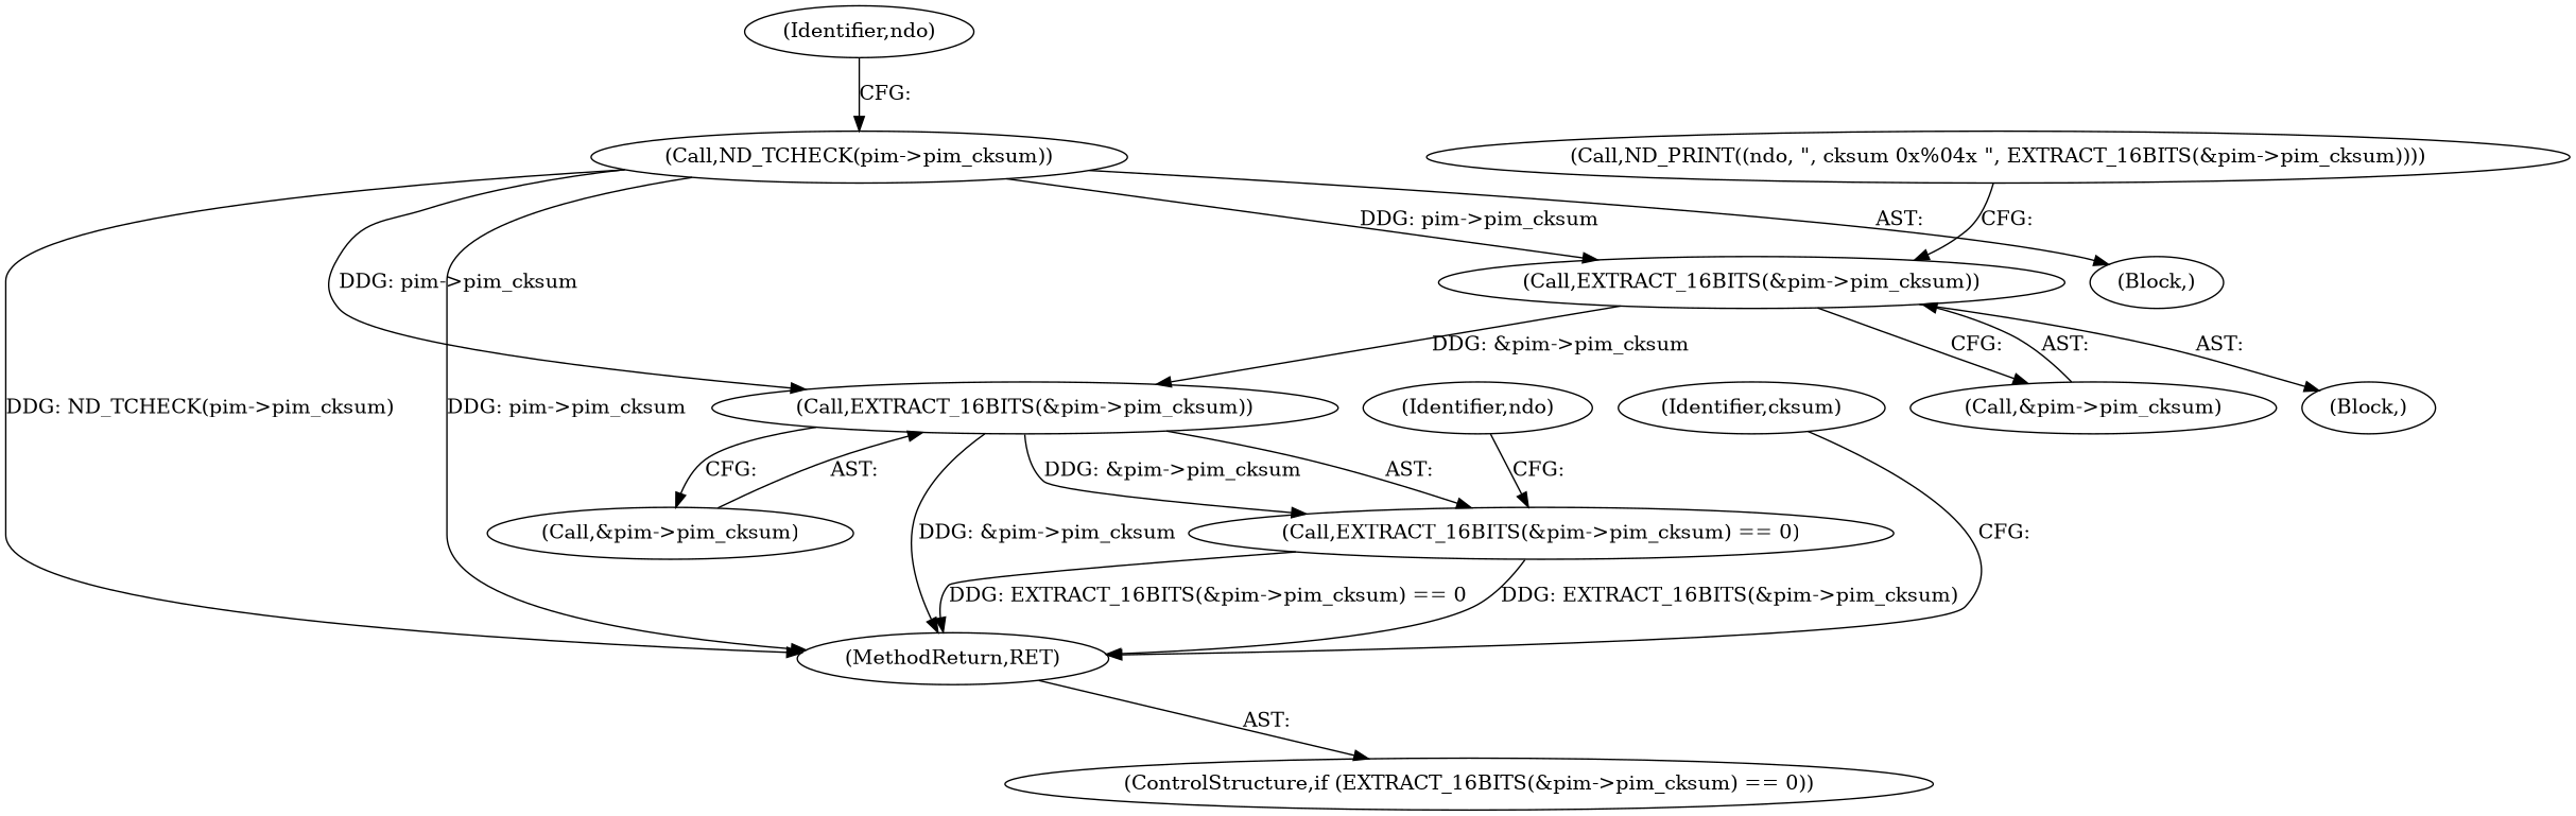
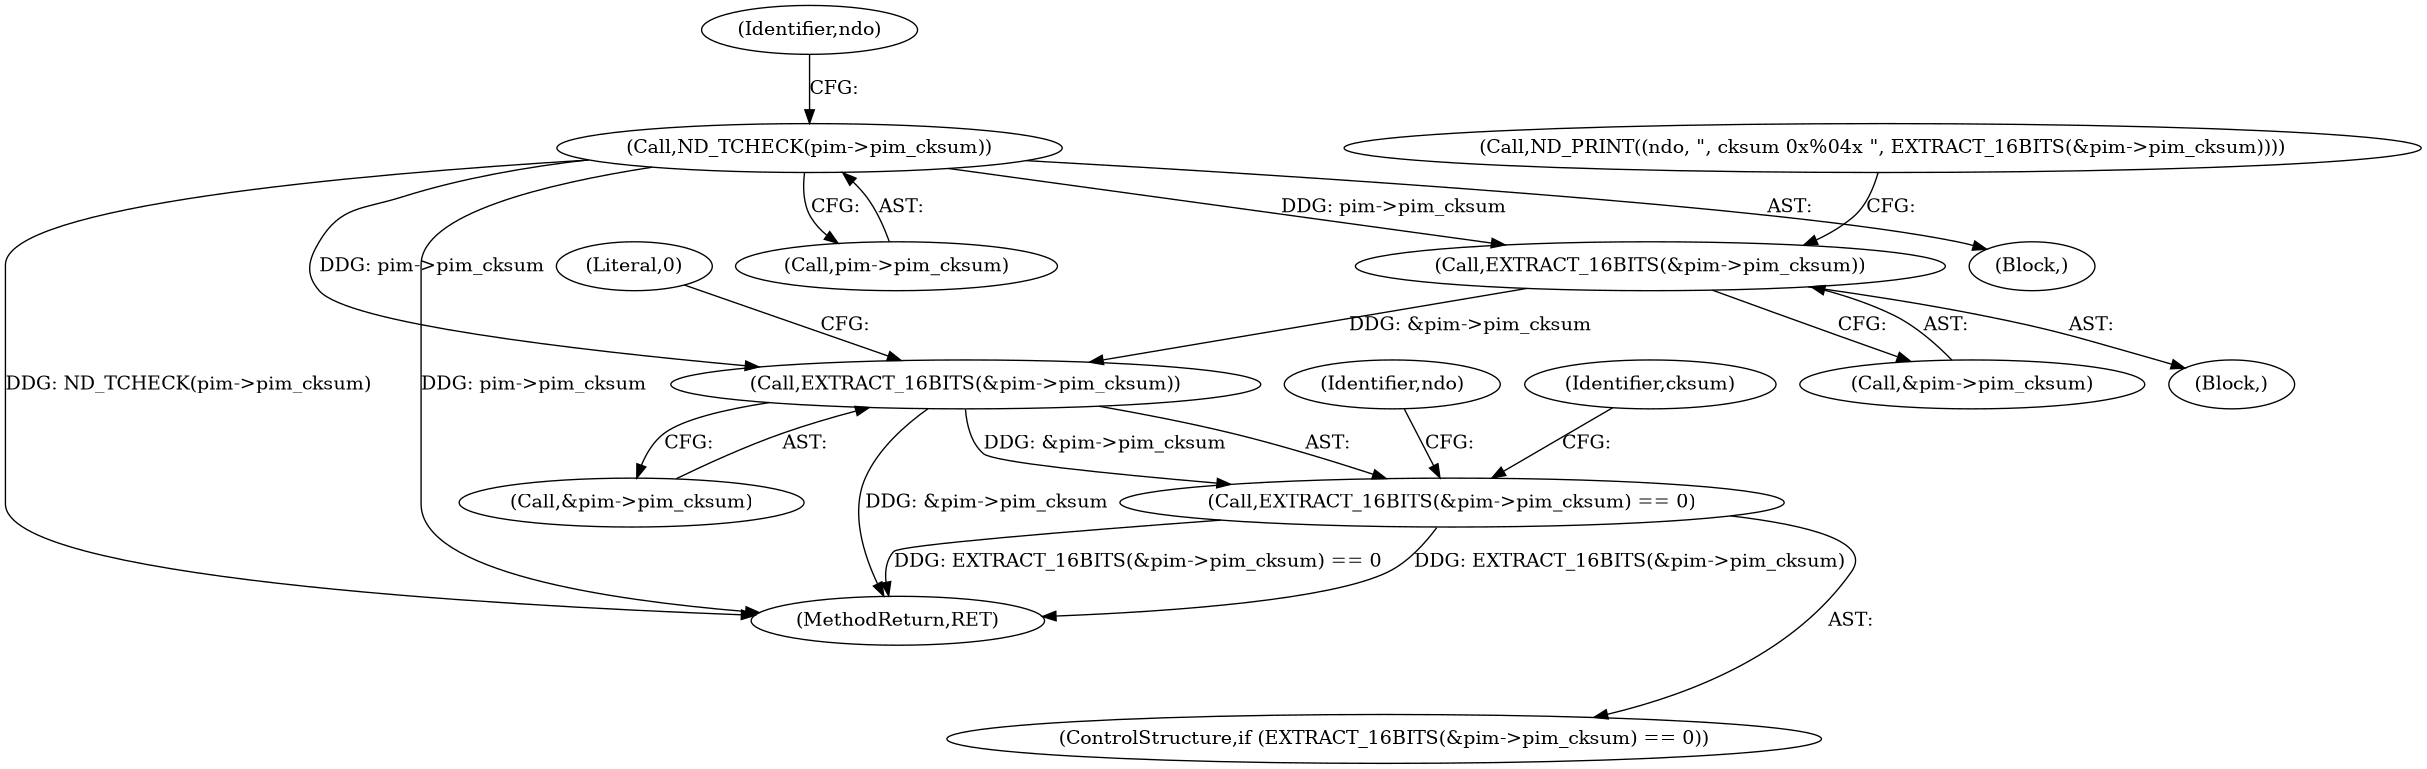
  digraph {
    n1 [label="(Call,ND_TCHECK(pim->pim_cksum))"]
    n2 [label="(Call,EXTRACT_16BITS(&pim->pim_cksum))"]
    n3 [label="(Call,EXTRACT_16BITS(&pim->pim_cksum))"]
+   n4 [label="(Call,pim->pim_cksum)"]
    n5 [label="(Block,)"]
    n6 [label="(MethodReturn,RET)"]
    n7 [label="(Call,&pim->pim_cksum)"]
    n8 [label="(Block,)"]
    n9 [label="(Call,EXTRACT_16BITS(&pim->pim_cksum) == 0)"]
    n10 [label="(Call,&pim->pim_cksum)"]
    n11 [label="(ControlStructure,if (EXTRACT_16BITS(&pim->pim_cksum) == 0))"]
+   n12 [label="(Literal,0)"]
    n13 [label="(Identifier,ndo)"]
    n14 [label="(Call,ND_PRINT((ndo, \", cksum 0x%04x \", EXTRACT_16BITS(&pim->pim_cksum))))"]
    n15 [label="(Identifier,cksum)"]
    n16 [label="(Identifier,ndo)"]
    n1 -> n2 [label="DDG: pim->pim_cksum"]
    n1 -> n3 [label="DDG: pim->pim_cksum"]
+   n1 -> n4 [label="CFG: "]
    n1 -> n5 [label="AST: "]
    n1 -> n6 [label="DDG: pim->pim_cksum"]
    n1 -> n6 [label="DDG: ND_TCHECK(pim->pim_cksum)"]
    n2 -> n3 [label="DDG: &pim->pim_cksum"]
    n2 -> n7 [label="CFG: "]
    n2 -> n8 [label="AST: "]
    n3 -> n6 [label="DDG: &pim->pim_cksum"]
    n3 -> n9 [label="AST: "]
    n3 -> n9 [label="DDG: &pim->pim_cksum"]
    n3 -> n10 [label="CFG: "]
+   n4 -> n1 [label="AST: "]
    n7 -> n2 [label="AST: "]
    n9 -> n6 [label="DDG: EXTRACT_16BITS(&pim->pim_cksum)"]
    n9 -> n6 [label="DDG: EXTRACT_16BITS(&pim->pim_cksum) == 0"]
-   n6 -> n11 [label="AST: "]
+   n9 -> n11 [label="AST: "]
    n10 -> n3 [label="AST: "]
+   n12 -> n3 [label="CFG: "]
    n13 -> n9 [label="CFG: "]
    n14 -> n2 [label="CFG: "]
-   n15 -> n6 [label="CFG: "]
+   n15 -> n9 [label="CFG: "]
    n16 -> n1 [label="CFG: "]
  }
